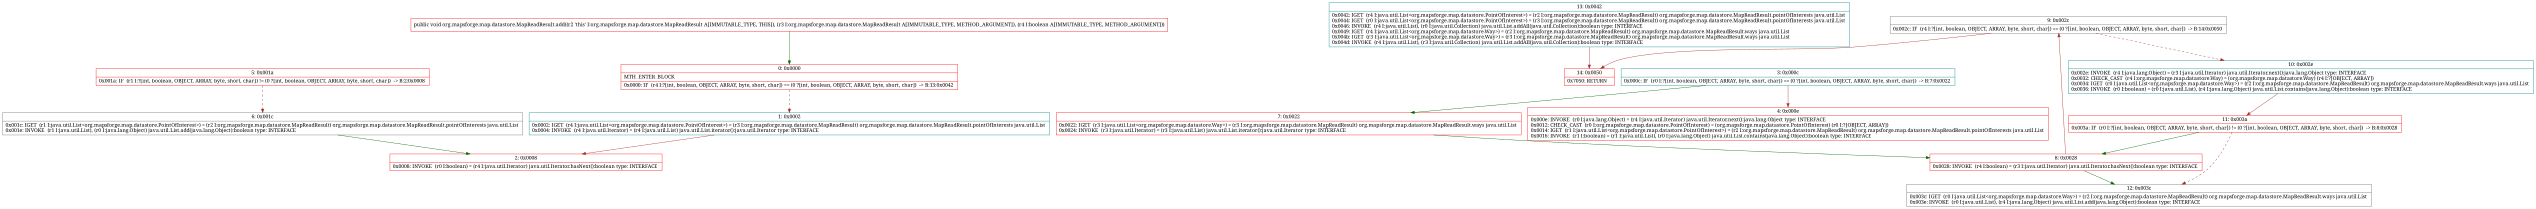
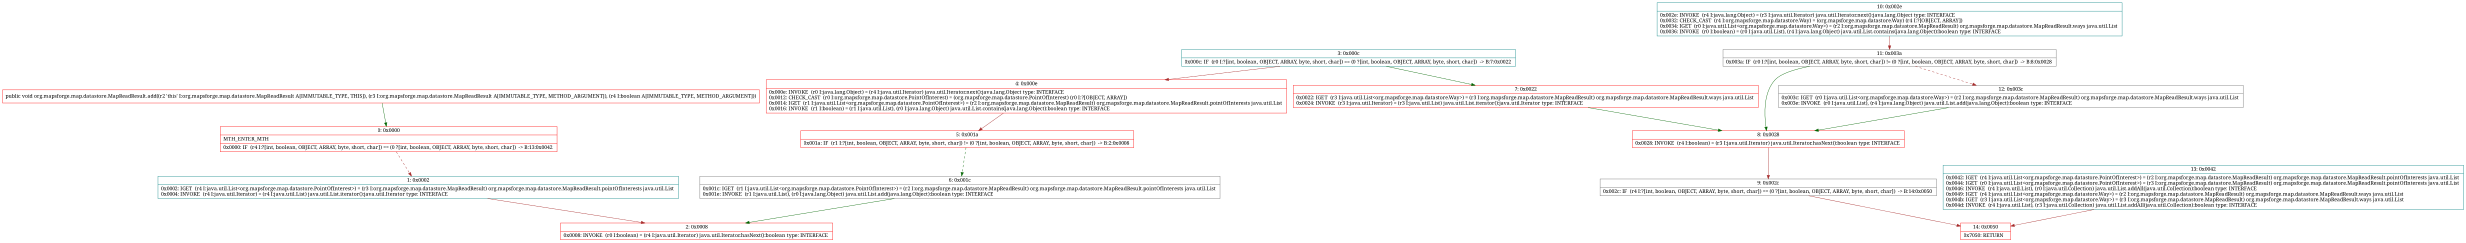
  digraph {
    fontname="Noto Serif"
    node [color=red fontname="Noto Serif" shape=record]
    edge [color=brown fontname="Noto Serif"]
-   n1 [label="{0\:\ 0x0000|MTH_ENTER_BLOCK\l|0x0000: IF  (r4 I:?[int, boolean, OBJECT, ARRAY, byte, short, char]) == (0 ?[int, boolean, OBJECT, ARRAY, byte, short, char])  \-\> B:13:0x0042 \l}"]
+   n1 [label="{0\:\ 0x0000|MTH_ENTER_MTH\l|0x0000: IF  (r4 I:?[int, boolean, OBJECT, ARRAY, byte, short, char]) == (0 ?[int, boolean, OBJECT, ARRAY, byte, short, char])  \-\> B:13:0x0042 \l}"]
    n2 [color=teal label="{1\:\ 0x0002|0x0002: IGET  (r4 I:java.util.List\<org.mapsforge.map.datastore.PointOfInterest\>) = (r3 I:org.mapsforge.map.datastore.MapReadResult) org.mapsforge.map.datastore.MapReadResult.pointOfInterests java.util.List \l0x0004: INVOKE  (r4 I:java.util.Iterator) = (r4 I:java.util.List) java.util.List.iterator():java.util.Iterator type: INTERFACE \l}"]
    n3 [label="{2\:\ 0x0008|0x0008: INVOKE  (r0 I:boolean) = (r4 I:java.util.Iterator) java.util.Iterator.hasNext():boolean type: INTERFACE \l}"]
    n4 [color=teal label="{13\:\ 0x0042|0x0042: IGET  (r4 I:java.util.List\<org.mapsforge.map.datastore.PointOfInterest\>) = (r2 I:org.mapsforge.map.datastore.MapReadResult) org.mapsforge.map.datastore.MapReadResult.pointOfInterests java.util.List \l0x0044: IGET  (r0 I:java.util.List\<org.mapsforge.map.datastore.PointOfInterest\>) = (r3 I:org.mapsforge.map.datastore.MapReadResult) org.mapsforge.map.datastore.MapReadResult.pointOfInterests java.util.List \l0x0046: INVOKE  (r4 I:java.util.List), (r0 I:java.util.Collection) java.util.List.addAll(java.util.Collection):boolean type: INTERFACE \l0x0049: IGET  (r4 I:java.util.List\<org.mapsforge.map.datastore.Way\>) = (r2 I:org.mapsforge.map.datastore.MapReadResult) org.mapsforge.map.datastore.MapReadResult.ways java.util.List \l0x004b: IGET  (r3 I:java.util.List\<org.mapsforge.map.datastore.Way\>) = (r3 I:org.mapsforge.map.datastore.MapReadResult) org.mapsforge.map.datastore.MapReadResult.ways java.util.List \l0x004d: INVOKE  (r4 I:java.util.List), (r3 I:java.util.Collection) java.util.List.addAll(java.util.Collection):boolean type: INTERFACE \l}"]
    n5 [label="{14\:\ 0x0050|0x7050: RETURN   \l}"]
    n6 [color=teal label="{3\:\ 0x000c|0x000c: IF  (r0 I:?[int, boolean, OBJECT, ARRAY, byte, short, char]) == (0 ?[int, boolean, OBJECT, ARRAY, byte, short, char])  \-\> B:7:0x0022 \l}"]
    n7 [label="{4\:\ 0x000e|0x000e: INVOKE  (r0 I:java.lang.Object) = (r4 I:java.util.Iterator) java.util.Iterator.next():java.lang.Object type: INTERFACE \l0x0012: CHECK_CAST  (r0 I:org.mapsforge.map.datastore.PointOfInterest) = (org.mapsforge.map.datastore.PointOfInterest) (r0 I:?[OBJECT, ARRAY]) \l0x0014: IGET  (r1 I:java.util.List\<org.mapsforge.map.datastore.PointOfInterest\>) = (r2 I:org.mapsforge.map.datastore.MapReadResult) org.mapsforge.map.datastore.MapReadResult.pointOfInterests java.util.List \l0x0016: INVOKE  (r1 I:boolean) = (r1 I:java.util.List), (r0 I:java.lang.Object) java.util.List.contains(java.lang.Object):boolean type: INTERFACE \l}"]
    n8 [label="{7\:\ 0x0022|0x0022: IGET  (r3 I:java.util.List\<org.mapsforge.map.datastore.Way\>) = (r3 I:org.mapsforge.map.datastore.MapReadResult) org.mapsforge.map.datastore.MapReadResult.ways java.util.List \l0x0024: INVOKE  (r3 I:java.util.Iterator) = (r3 I:java.util.List) java.util.List.iterator():java.util.Iterator type: INTERFACE \l}"]
    n9 [label="{5\:\ 0x001a|0x001a: IF  (r1 I:?[int, boolean, OBJECT, ARRAY, byte, short, char]) != (0 ?[int, boolean, OBJECT, ARRAY, byte, short, char])  \-\> B:2:0x0008 \l}"]
    n10 [label="{8\:\ 0x0028|0x0028: INVOKE  (r4 I:boolean) = (r3 I:java.util.Iterator) java.util.Iterator.hasNext():boolean type: INTERFACE \l}"]
    n11 [color=gray40 label="{6\:\ 0x001c|0x001c: IGET  (r1 I:java.util.List\<org.mapsforge.map.datastore.PointOfInterest\>) = (r2 I:org.mapsforge.map.datastore.MapReadResult) org.mapsforge.map.datastore.MapReadResult.pointOfInterests java.util.List \l0x001e: INVOKE  (r1 I:java.util.List), (r0 I:java.lang.Object) java.util.List.add(java.lang.Object):boolean type: INTERFACE \l}"]
    n12 [color=gray40 label="{9\:\ 0x002c|0x002c: IF  (r4 I:?[int, boolean, OBJECT, ARRAY, byte, short, char]) == (0 ?[int, boolean, OBJECT, ARRAY, byte, short, char])  \-\> B:14:0x0050 \l}"]
    n13 [color=teal label="{10\:\ 0x002e|0x002e: INVOKE  (r4 I:java.lang.Object) = (r3 I:java.util.Iterator) java.util.Iterator.next():java.lang.Object type: INTERFACE \l0x0032: CHECK_CAST  (r4 I:org.mapsforge.map.datastore.Way) = (org.mapsforge.map.datastore.Way) (r4 I:?[OBJECT, ARRAY]) \l0x0034: IGET  (r0 I:java.util.List\<org.mapsforge.map.datastore.Way\>) = (r2 I:org.mapsforge.map.datastore.MapReadResult) org.mapsforge.map.datastore.MapReadResult.ways java.util.List \l0x0036: INVOKE  (r0 I:boolean) = (r0 I:java.util.List), (r4 I:java.lang.Object) java.util.List.contains(java.lang.Object):boolean type: INTERFACE \l}"]
-   n14 [label="{11\:\ 0x003a|0x003a: IF  (r0 I:?[int, boolean, OBJECT, ARRAY, byte, short, char]) != (0 ?[int, boolean, OBJECT, ARRAY, byte, short, char])  \-\> B:8:0x0028 \l}"]
+   n14 [color=gray40 label="{11\:\ 0x003a|0x003a: IF  (r0 I:?[int, boolean, OBJECT, ARRAY, byte, short, char]) != (0 ?[int, boolean, OBJECT, ARRAY, byte, short, char])  \-\> B:8:0x0028 \l}"]
    n15 [color=gray40 label="{12\:\ 0x003c|0x003c: IGET  (r0 I:java.util.List\<org.mapsforge.map.datastore.Way\>) = (r2 I:org.mapsforge.map.datastore.MapReadResult) org.mapsforge.map.datastore.MapReadResult.ways java.util.List \l0x003e: INVOKE  (r0 I:java.util.List), (r4 I:java.lang.Object) java.util.List.add(java.lang.Object):boolean type: INTERFACE \l}"]
    n16 [label="{public void org.mapsforge.map.datastore.MapReadResult.add((r2 'this' I:org.mapsforge.map.datastore.MapReadResult A[IMMUTABLE_TYPE, THIS]), (r3 I:org.mapsforge.map.datastore.MapReadResult A[IMMUTABLE_TYPE, METHOD_ARGUMENT]), (r4 I:boolean A[IMMUTABLE_TYPE, METHOD_ARGUMENT])) }"]
    n1 -> n2 [style=dashed]
    n2 -> n3
    n4 -> n5
    n6 -> n7 [style=solid]
    n6 -> n8 [color=darkgreen]
+   n7 -> n9
    n8 -> n10 [color=darkgreen]
-   n9 -> n11 [style=dashed]
+   n9 -> n11 [color=darkgreen style=dashed]
    n10 -> n12
    n11 -> n3 [color=darkgreen]
    n12 -> n5
-   n12 -> n13 [style=dashed]
    n13 -> n14
    n14 -> n10 [color=darkgreen]
    n14 -> n15 [style=dashed]
-   n10 -> n15 [color=darkgreen]
+   n15 -> n10 [color=darkgreen]
    n16 -> n1 [color=darkgreen]
  }
